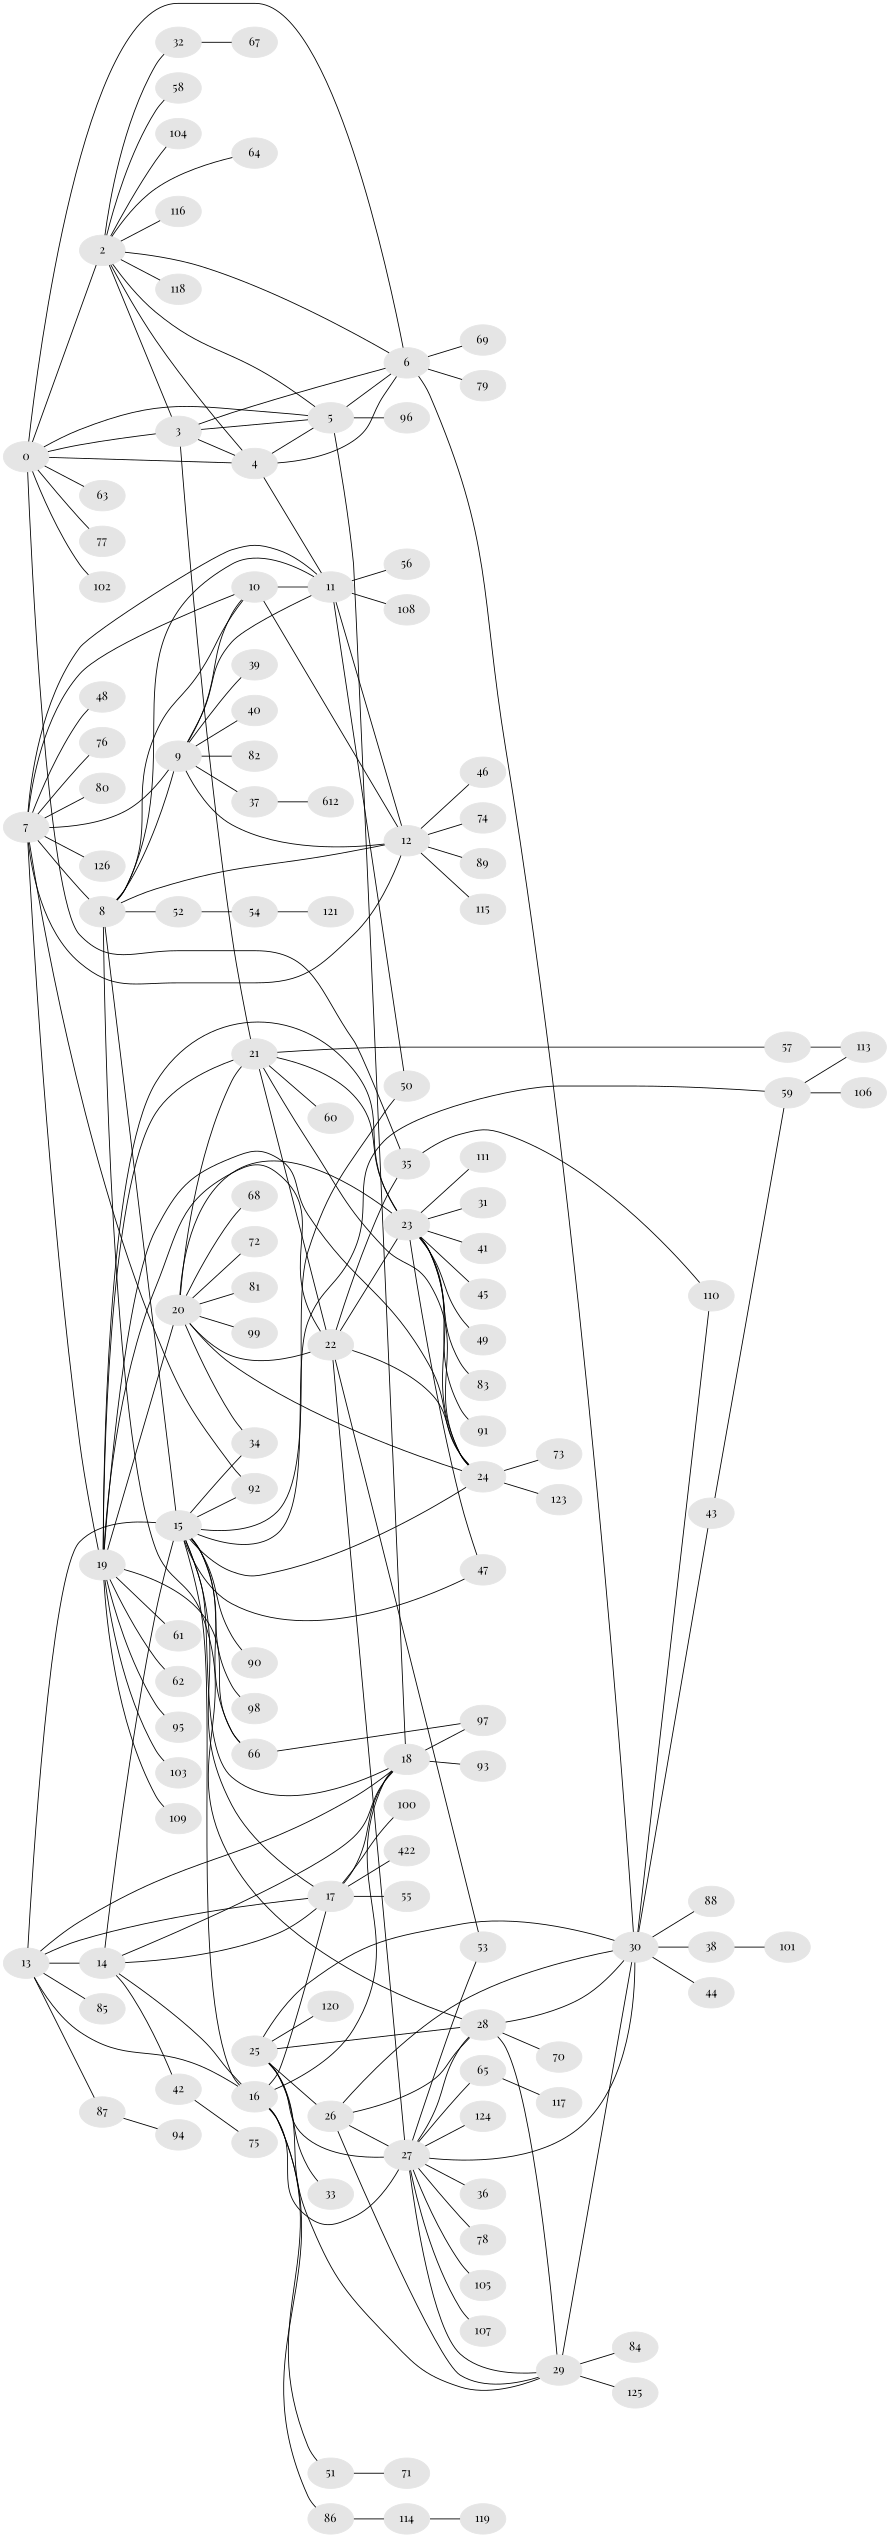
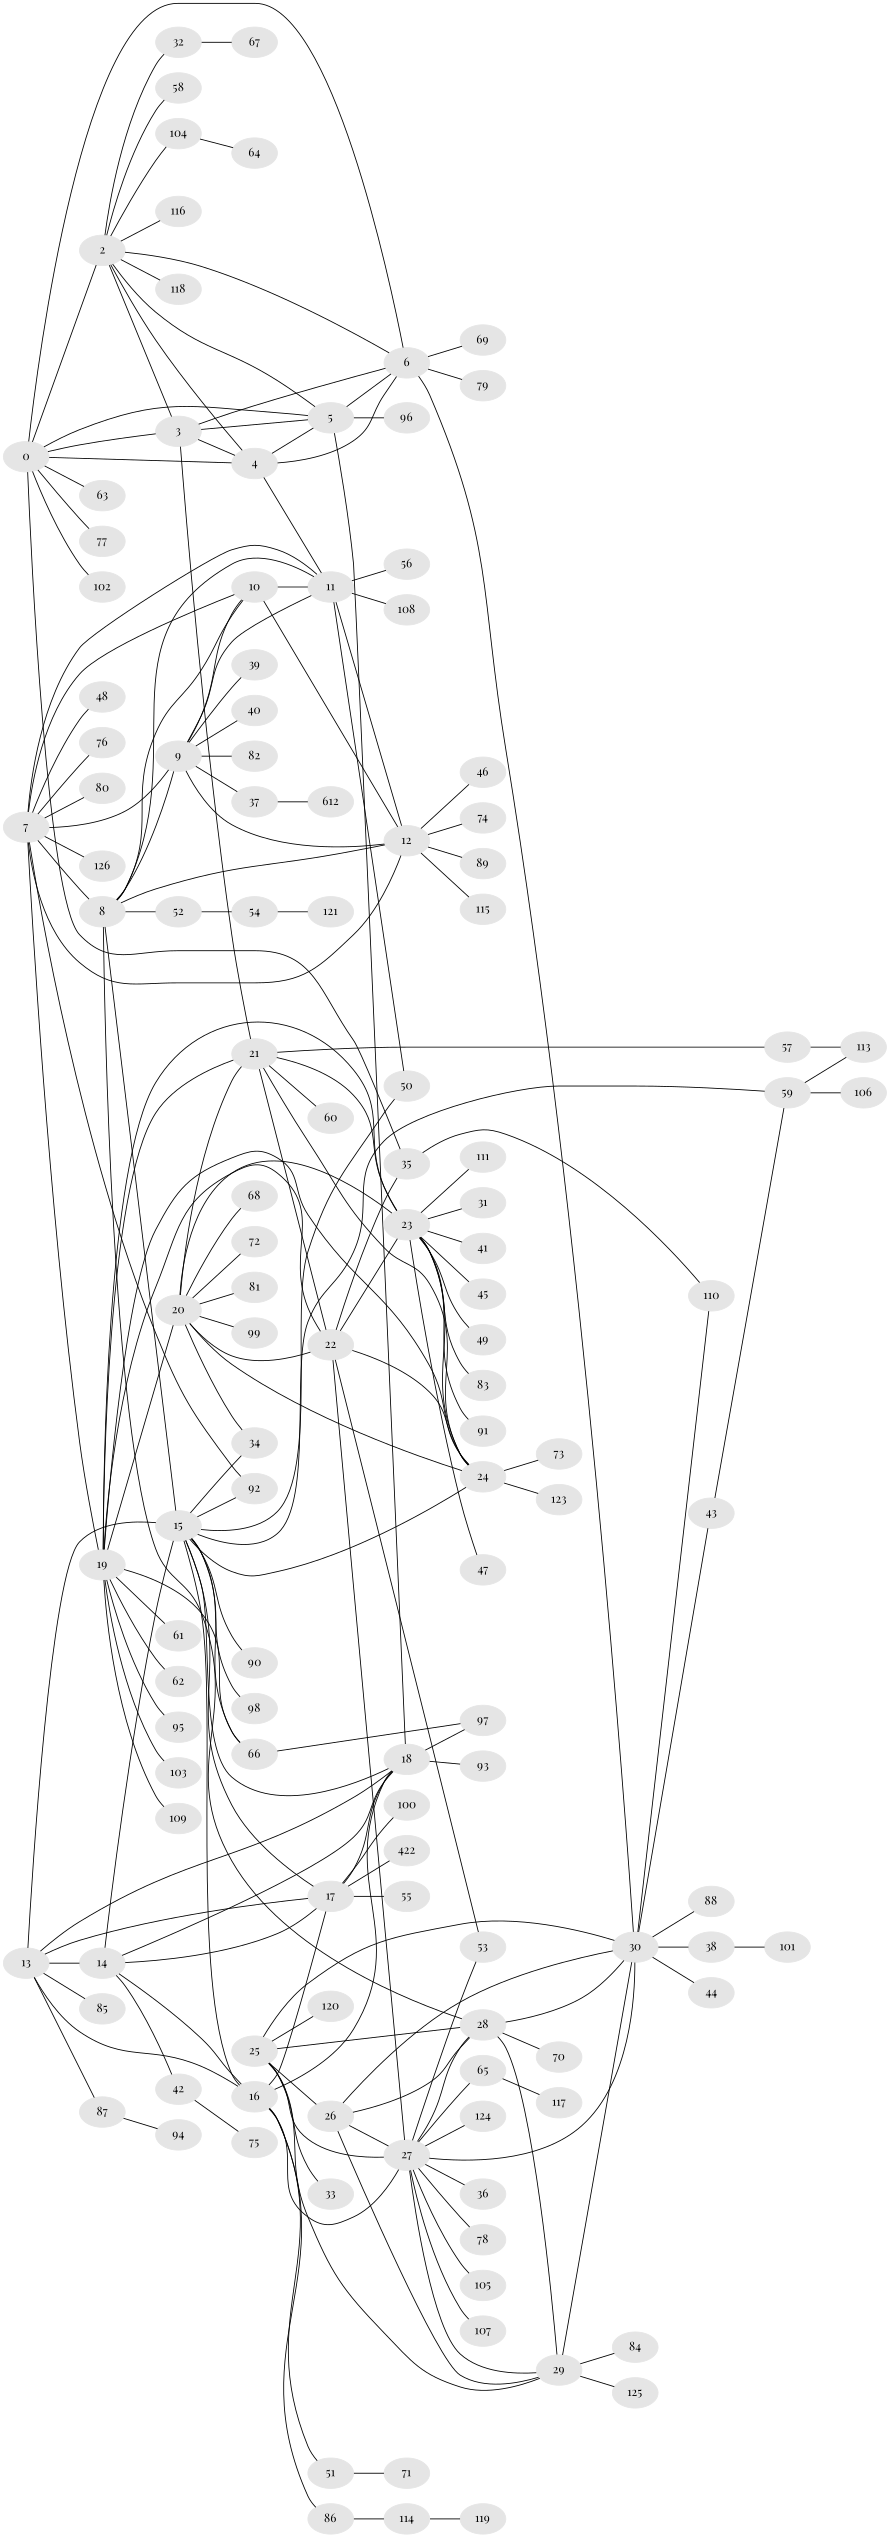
  graph {
    fontname="Playfair Display"
    rankdir=LR
    node [color=gray90 fontname="Playfair Display" style=filled]
    edge [fontname="Playfair Display"]
    n1 [label=0]
    2
    3
    4
    5
    6
    35
    63
    77
    102
    32
    58
    64
    104
    116
    118
    21
    11
    18
    96
    30
    69
    79
    110
    67
    24
    22
    23
    57
    60
    12
    50
    56
    108
    93
    97
    38
    43
    44
    88
    7
    8
    9
    10
    19
    48
    76
    80
    92
    126
    15
    28
    52
    37
    39
    40
    82
    46
    74
    89
    115
    66
    20
    61
    62
    95
    103
    109
    16
    17
    34
    47
    59
    90
    98
    29
    70
    54
    n79 [label=612]
    13
    14
    85
    87
    42
    27
    51
    86
    55
    100
    n90 [label=422]
    94
    75
    73
    123
    113
    106
    53
    36
    65
    78
    105
    107
    124
    71
    114
    68
    72
    81
    99
    31
    41
    45
    49
    83
    91
    111
    25
    26
    33
    120
    84
    125
    117
    101
    121
    119
    n1 -- 2
    n1 -- 3
    n1 -- 4
    n1 -- 5
    n1 -- 6
    n1 -- 35
    n1 -- 63
    n1 -- 77
    n1 -- 102
    2 -- 3
    2 -- 4
    2 -- 5
    2 -- 6
    2 -- 32
    2 -- 58
-   2 -- 64
+   104 -- 64
    2 -- 104
    2 -- 116
    2 -- 118
    3 -- 4
    3 -- 5
    3 -- 6
    3 -- 21
    4 -- 5
    4 -- 6
    4 -- 11
    5 -- 6
    5 -- 18
    5 -- 96
    6 -- 30
    6 -- 69
    6 -- 79
    35 -- 110
    32 -- 67
    21 -- 24
    21 -- 22
    21 -- 23
    21 -- 57
    21 -- 60
    11 -- 12
    11 -- 50
    11 -- 56
    11 -- 108
    18 -- 93
    18 -- 97
    30 -- 110
    30 -- 38
    30 -- 43
    30 -- 44
    30 -- 88
    24 -- 73
    24 -- 123
    22 -- 35
    22 -- 24
    22 -- 23
    22 -- 27
    22 -- 53
    23 -- 24
    23 -- 47
    23 -- 31
    23 -- 41
    23 -- 45
    23 -- 49
    23 -- 83
    23 -- 91
    23 -- 111
    57 -- 113
    12 -- 46
    12 -- 74
    12 -- 89
    12 -- 115
    38 -- 101
    43 -- 59
    7 -- 11
    7 -- 12
    7 -- 8
    7 -- 9
    7 -- 10
    7 -- 19
    7 -- 48
    7 -- 76
    7 -- 80
    7 -- 92
    7 -- 126
    8 -- 11
    8 -- 12
    8 -- 9
    8 -- 10
    8 -- 15
    8 -- 28
    8 -- 52
    9 -- 11
    9 -- 12
    9 -- 10
    9 -- 37
    9 -- 39
    9 -- 40
    9 -- 82
    10 -- 11
    10 -- 12
    19 -- 21
    19 -- 24
    19 -- 22
    19 -- 23
    19 -- 66
    19 -- 20
    19 -- 61
    19 -- 62
    19 -- 95
    19 -- 103
    19 -- 109
    15 -- 18
    15 -- 24
    15 -- 50
    15 -- 92
    15 -- 66
    15 -- 16
    15 -- 17
    15 -- 34
-   15 -- 47
    15 -- 59
    15 -- 90
    15 -- 98
    28 -- 30
    28 -- 29
    28 -- 70
    52 -- 54
    37 -- n79
    66 -- 97
    20 -- 21
    20 -- 24
    20 -- 22
    20 -- 23
    20 -- 34
    20 -- 68
    20 -- 72
    20 -- 81
    20 -- 99
    16 -- 18
    16 -- 17
    16 -- 27
    16 -- 51
    16 -- 86
    17 -- 18
    17 -- 55
    17 -- 100
    17 -- n90
    59 -- 113
    59 -- 106
    29 -- 30
    29 -- 84
    29 -- 125
    54 -- 121
    13 -- 18
    13 -- 15
    13 -- 16
    13 -- 17
    13 -- 14
    13 -- 85
    13 -- 87
    14 -- 18
    14 -- 15
    14 -- 16
    14 -- 17
    14 -- 42
    87 -- 94
    42 -- 75
    27 -- 30
    27 -- 28
    27 -- 29
    27 -- 53
    27 -- 36
    27 -- 65
    27 -- 78
    27 -- 105
    27 -- 107
    27 -- 124
    51 -- 71
    86 -- 114
    65 -- 117
    114 -- 119
    25 -- 30
    25 -- 28
    25 -- 29
    25 -- 27
    25 -- 26
    25 -- 33
    25 -- 120
    26 -- 30
    26 -- 28
    26 -- 29
    26 -- 27
  }
